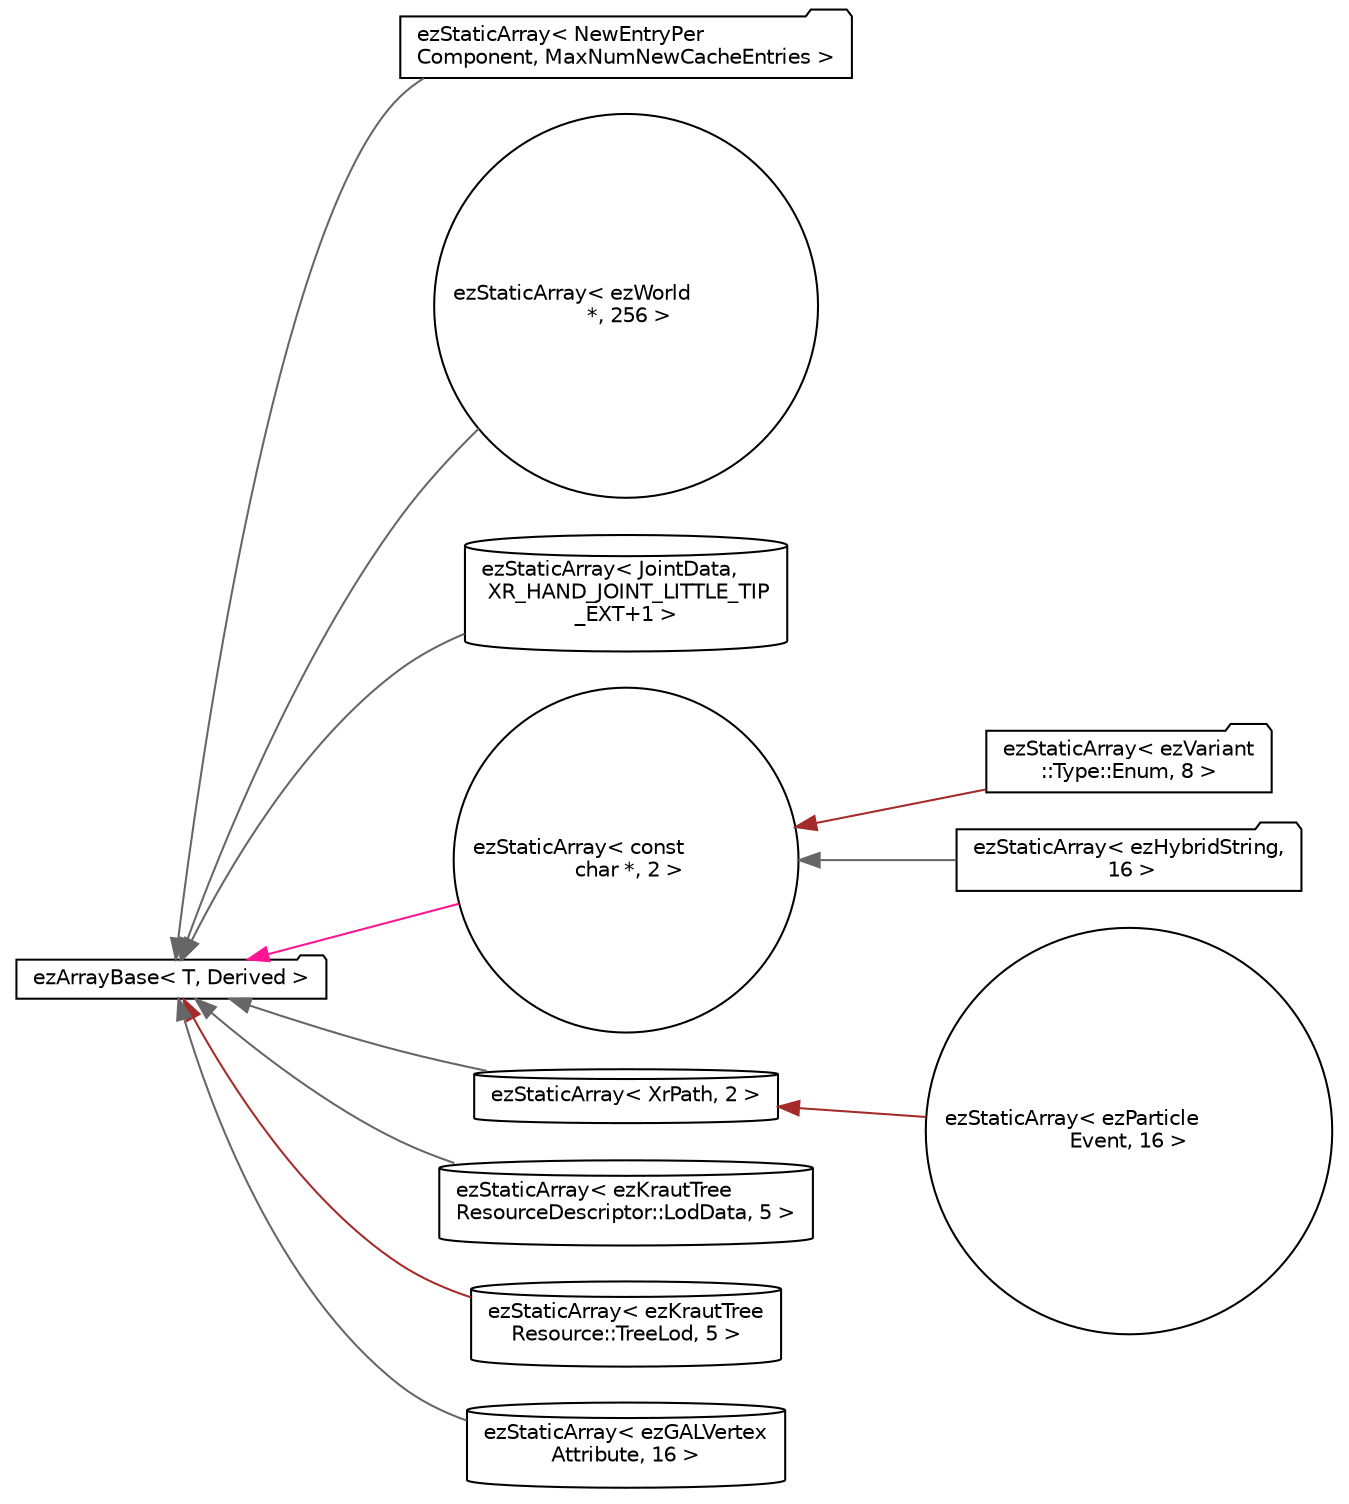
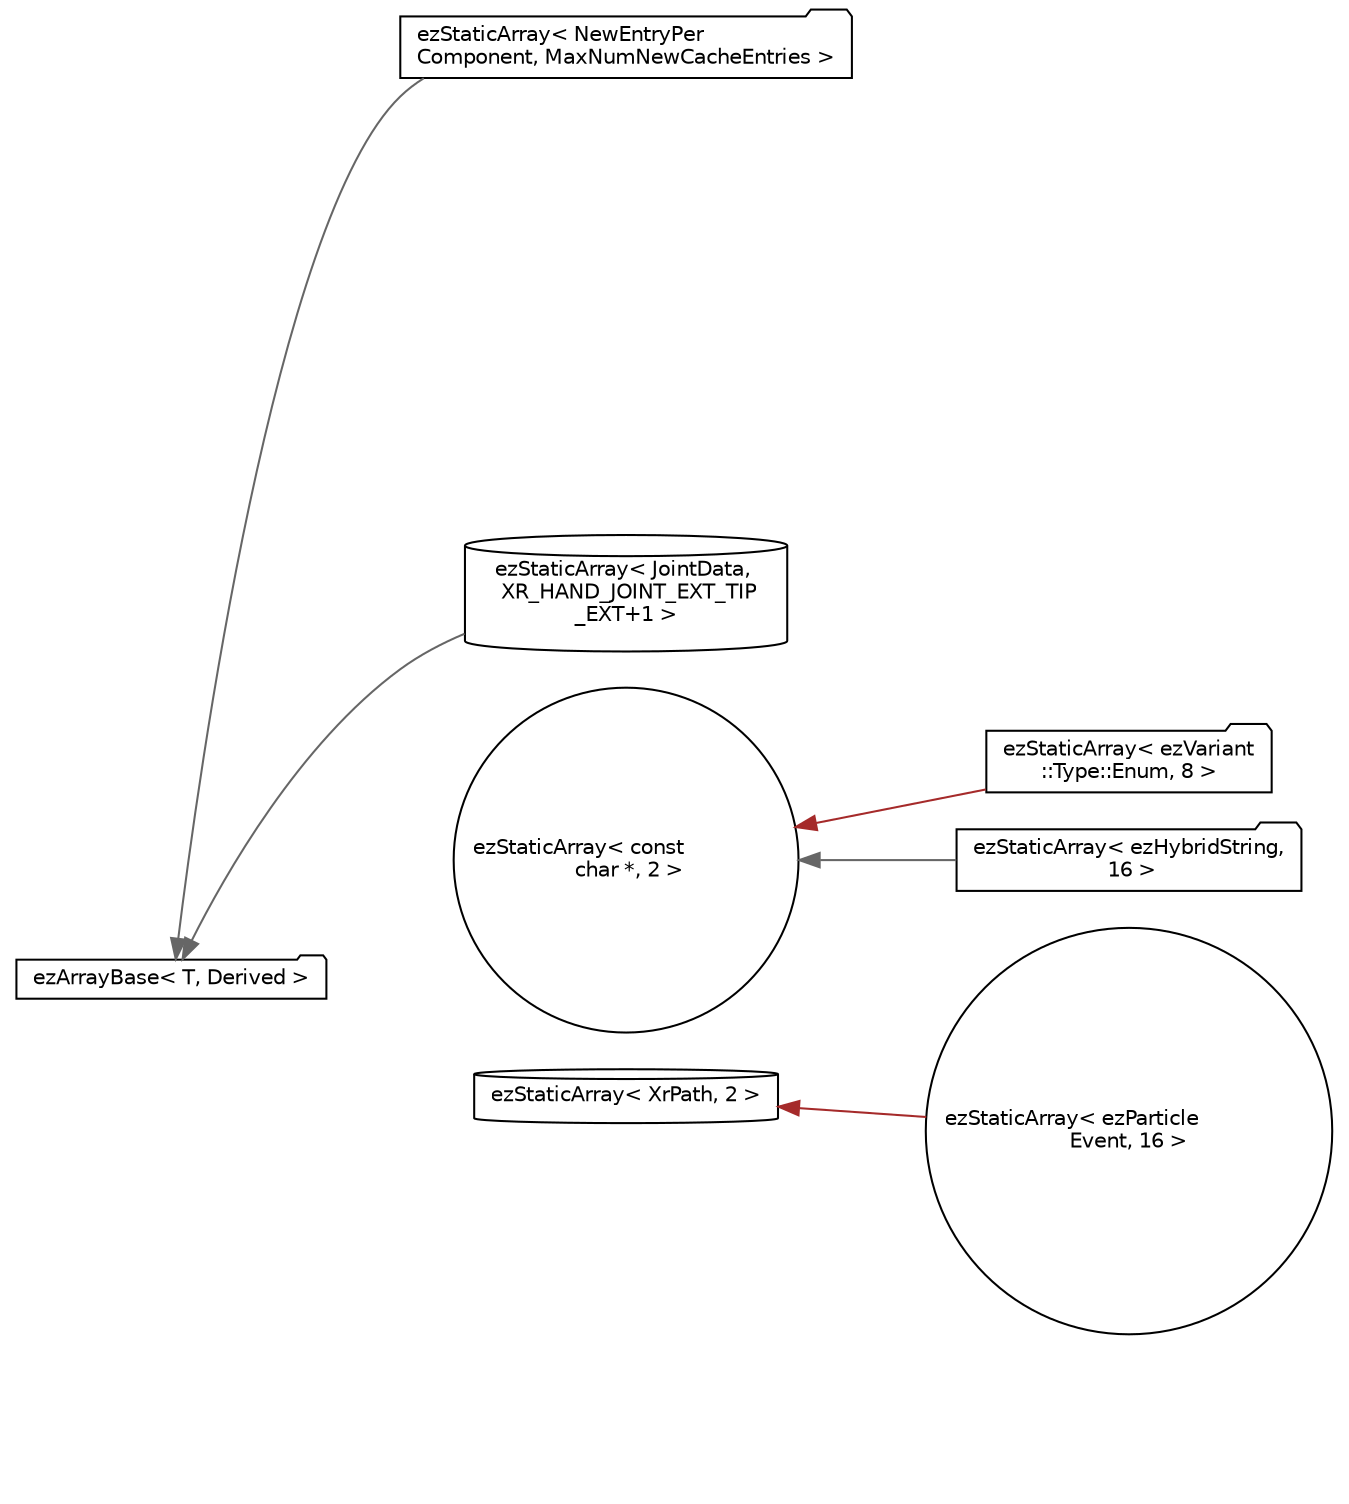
  digraph {
    rankdir=LR
    node [color=black fillcolor=white fontname=Helvetica fontsize=10 shape=cylinder style=filled]
    edge [color=gray40 dir=back fontname=Helvetica fontsize=10 labelfontname=Helvetica labelfontsize=10 style=solid]
    n1 [height=0.2 label="ezArrayBase\< T, Derived \>" shape=folder width=0.4]
    n2 [height=0.2 label="ezStaticArray\< NewEntryPer\lComponent, MaxNumNewCacheEntries \>" shape=folder width=0.4]
-   n3 [height=0.2 label="ezStaticArray\< ezWorld\l *, 256 \>" shape=circle width=0.4]
-   n4 [height=0.2 label="ezStaticArray\< JointData,\l XR_HAND_JOINT_LITTLE_TIP\l_EXT+1 \>" width=0.4]
+   n4 [height=0.2 label="ezStaticArray\< JointData,\l XR_HAND_JOINT_EXT_TIP\l_EXT+1 \>" width=0.4]
    n5 [height=0.2 label="ezStaticArray\< const\l char *, 2 \>" shape=circle width=0.4]
    n6 [height=0.2 label="ezStaticArray\< XrPath, 2 \>" width=0.4]
-   n7 [height=0.2 label="ezStaticArray\< ezKrautTree\lResourceDescriptor::LodData, 5 \>" width=0.4]
-   n8 [height=0.2 label="ezStaticArray\< ezKrautTree\lResource::TreeLod, 5 \>" width=0.4]
-   n9 [height=0.2 label="ezStaticArray\< ezGALVertex\lAttribute, 16 \>" width=0.4]
    n10 [height=0.2 label="ezStaticArray\< ezVariant\l::Type::Enum, 8 \>" shape=folder width=0.4]
    n11 [height=0.2 label="ezStaticArray\< ezParticle\lEvent, 16 \>" shape=circle width=0.4]
    n12 [height=0.2 label="ezStaticArray\< ezHybridString,\l 16 \>" shape=folder width=0.4]
    n1 -> n2
-   n1 -> n3
    n1 -> n4
-   n1 -> n5 [color=deeppink]
-   n1 -> n6
-   n1 -> n7
-   n1 -> n8 [color=brown]
-   n1 -> n9
    n5 -> n10 [color=brown]
    n5 -> n12
    n6 -> n11 [color=brown]
  }
